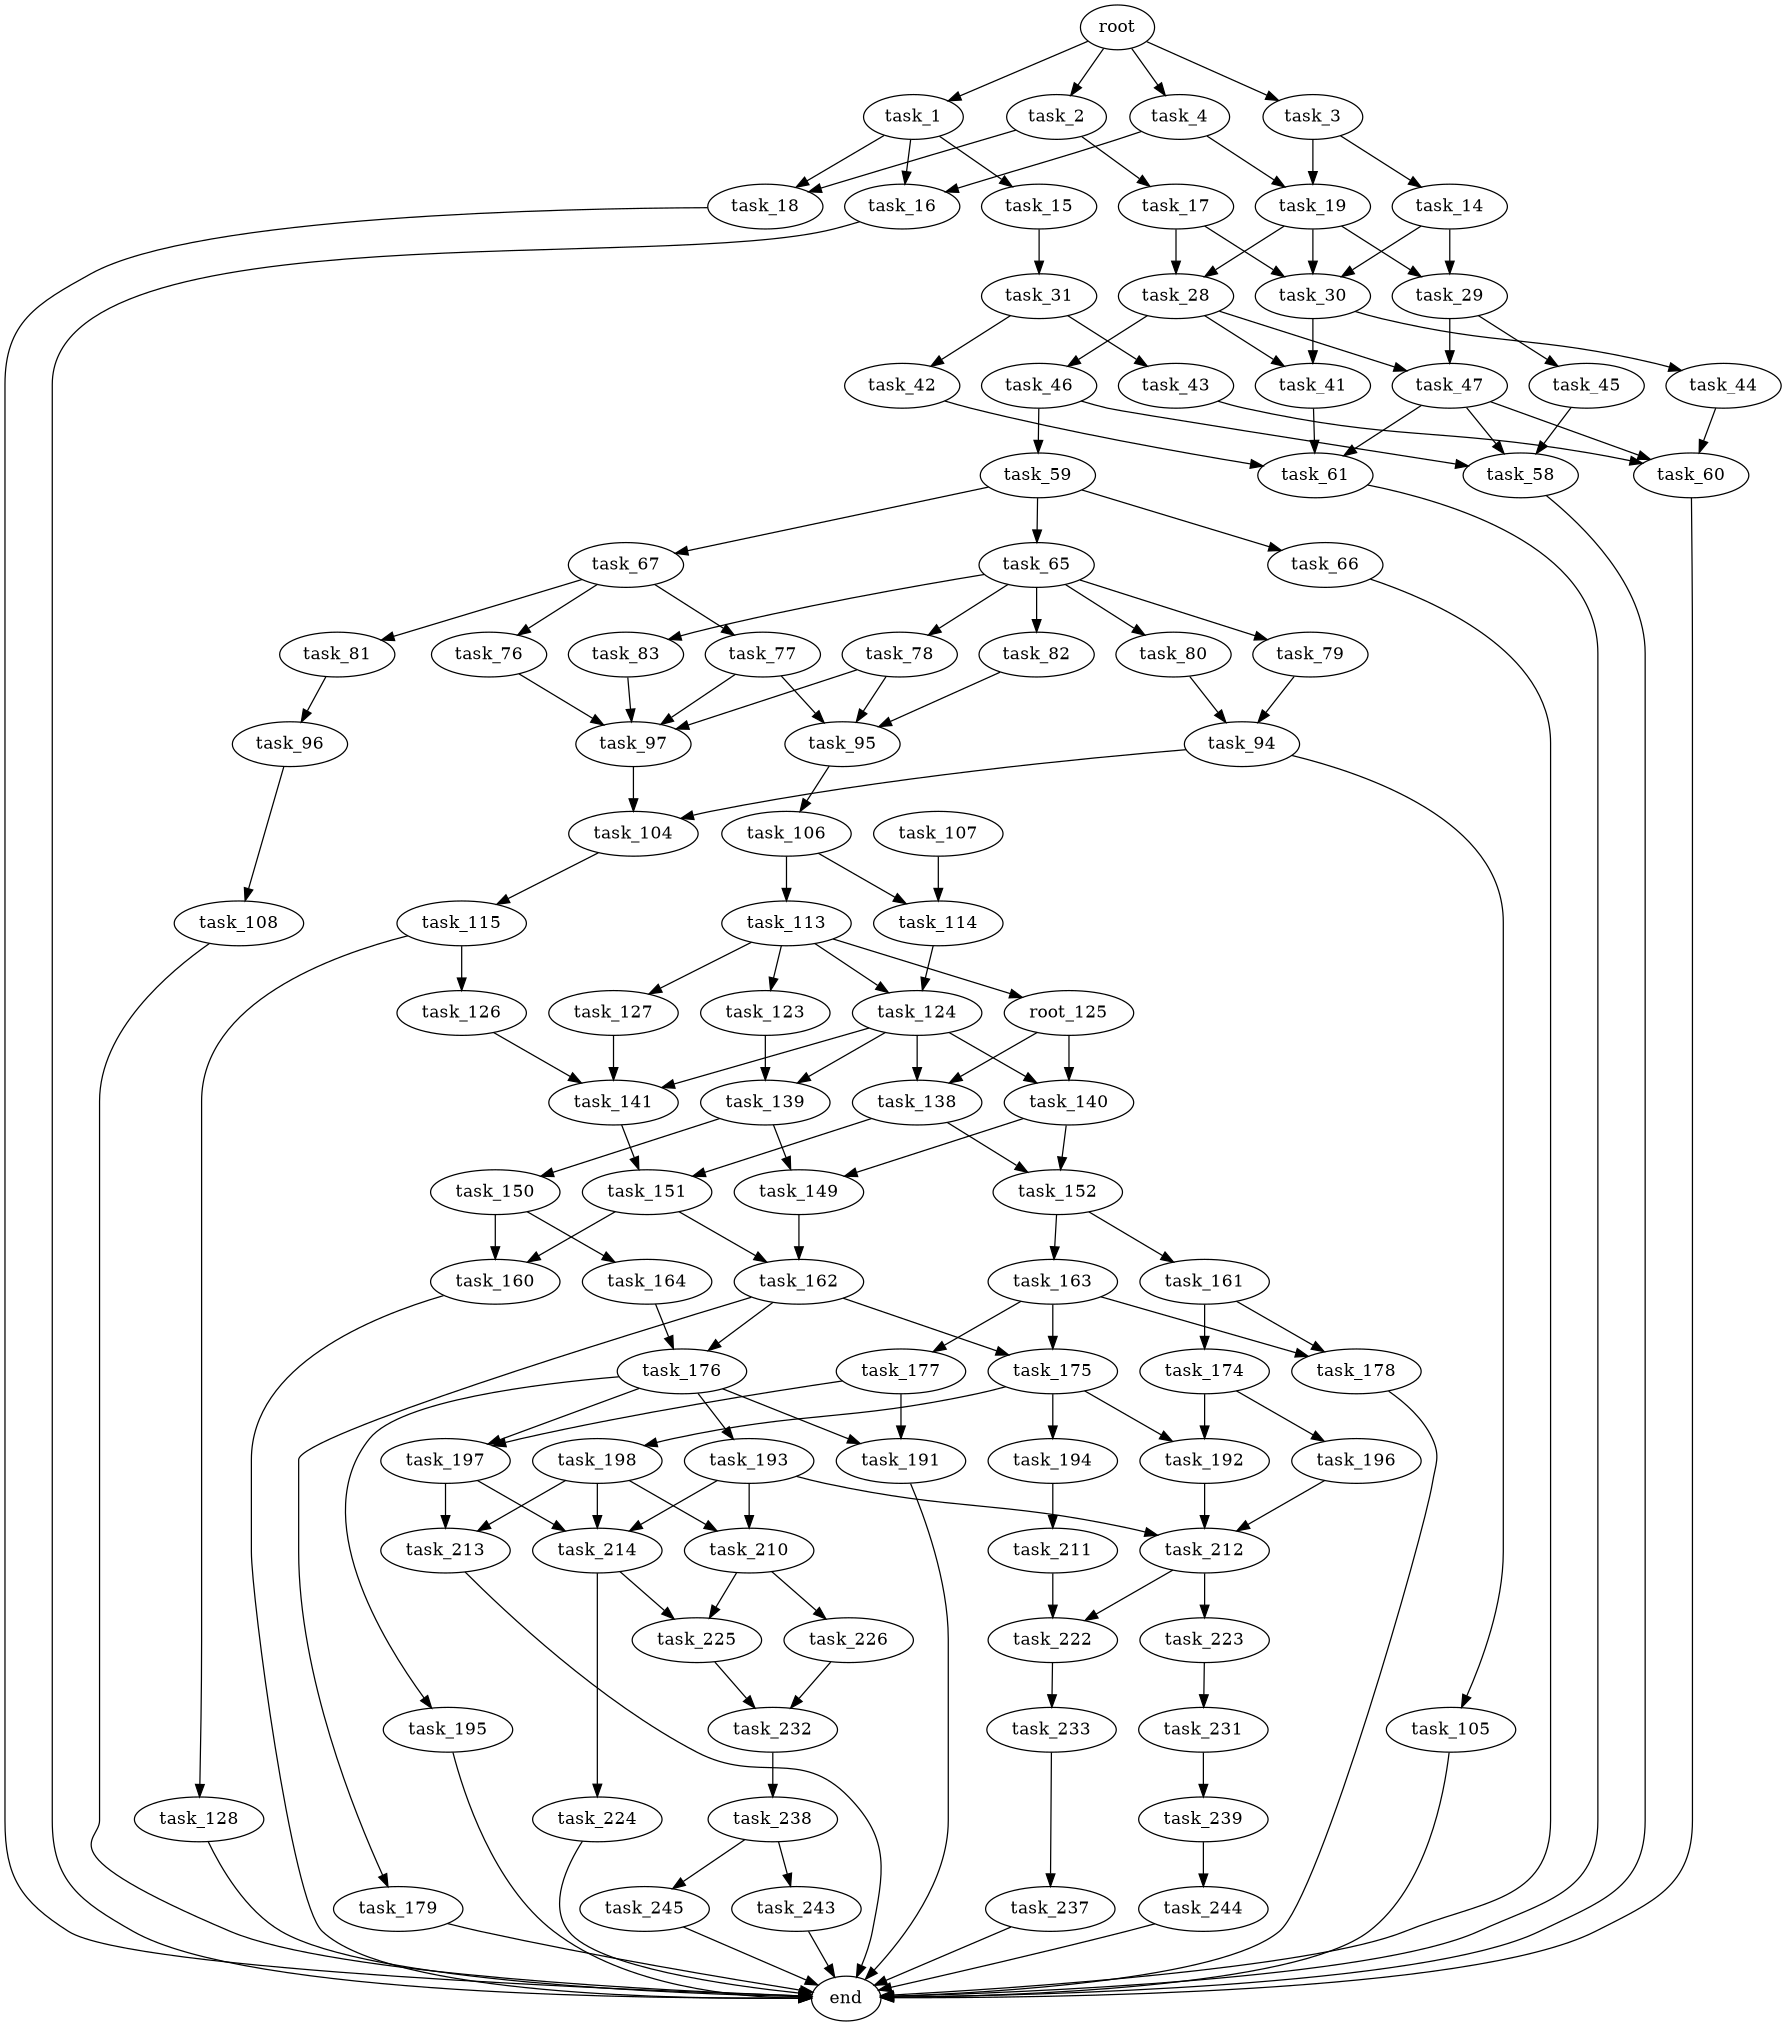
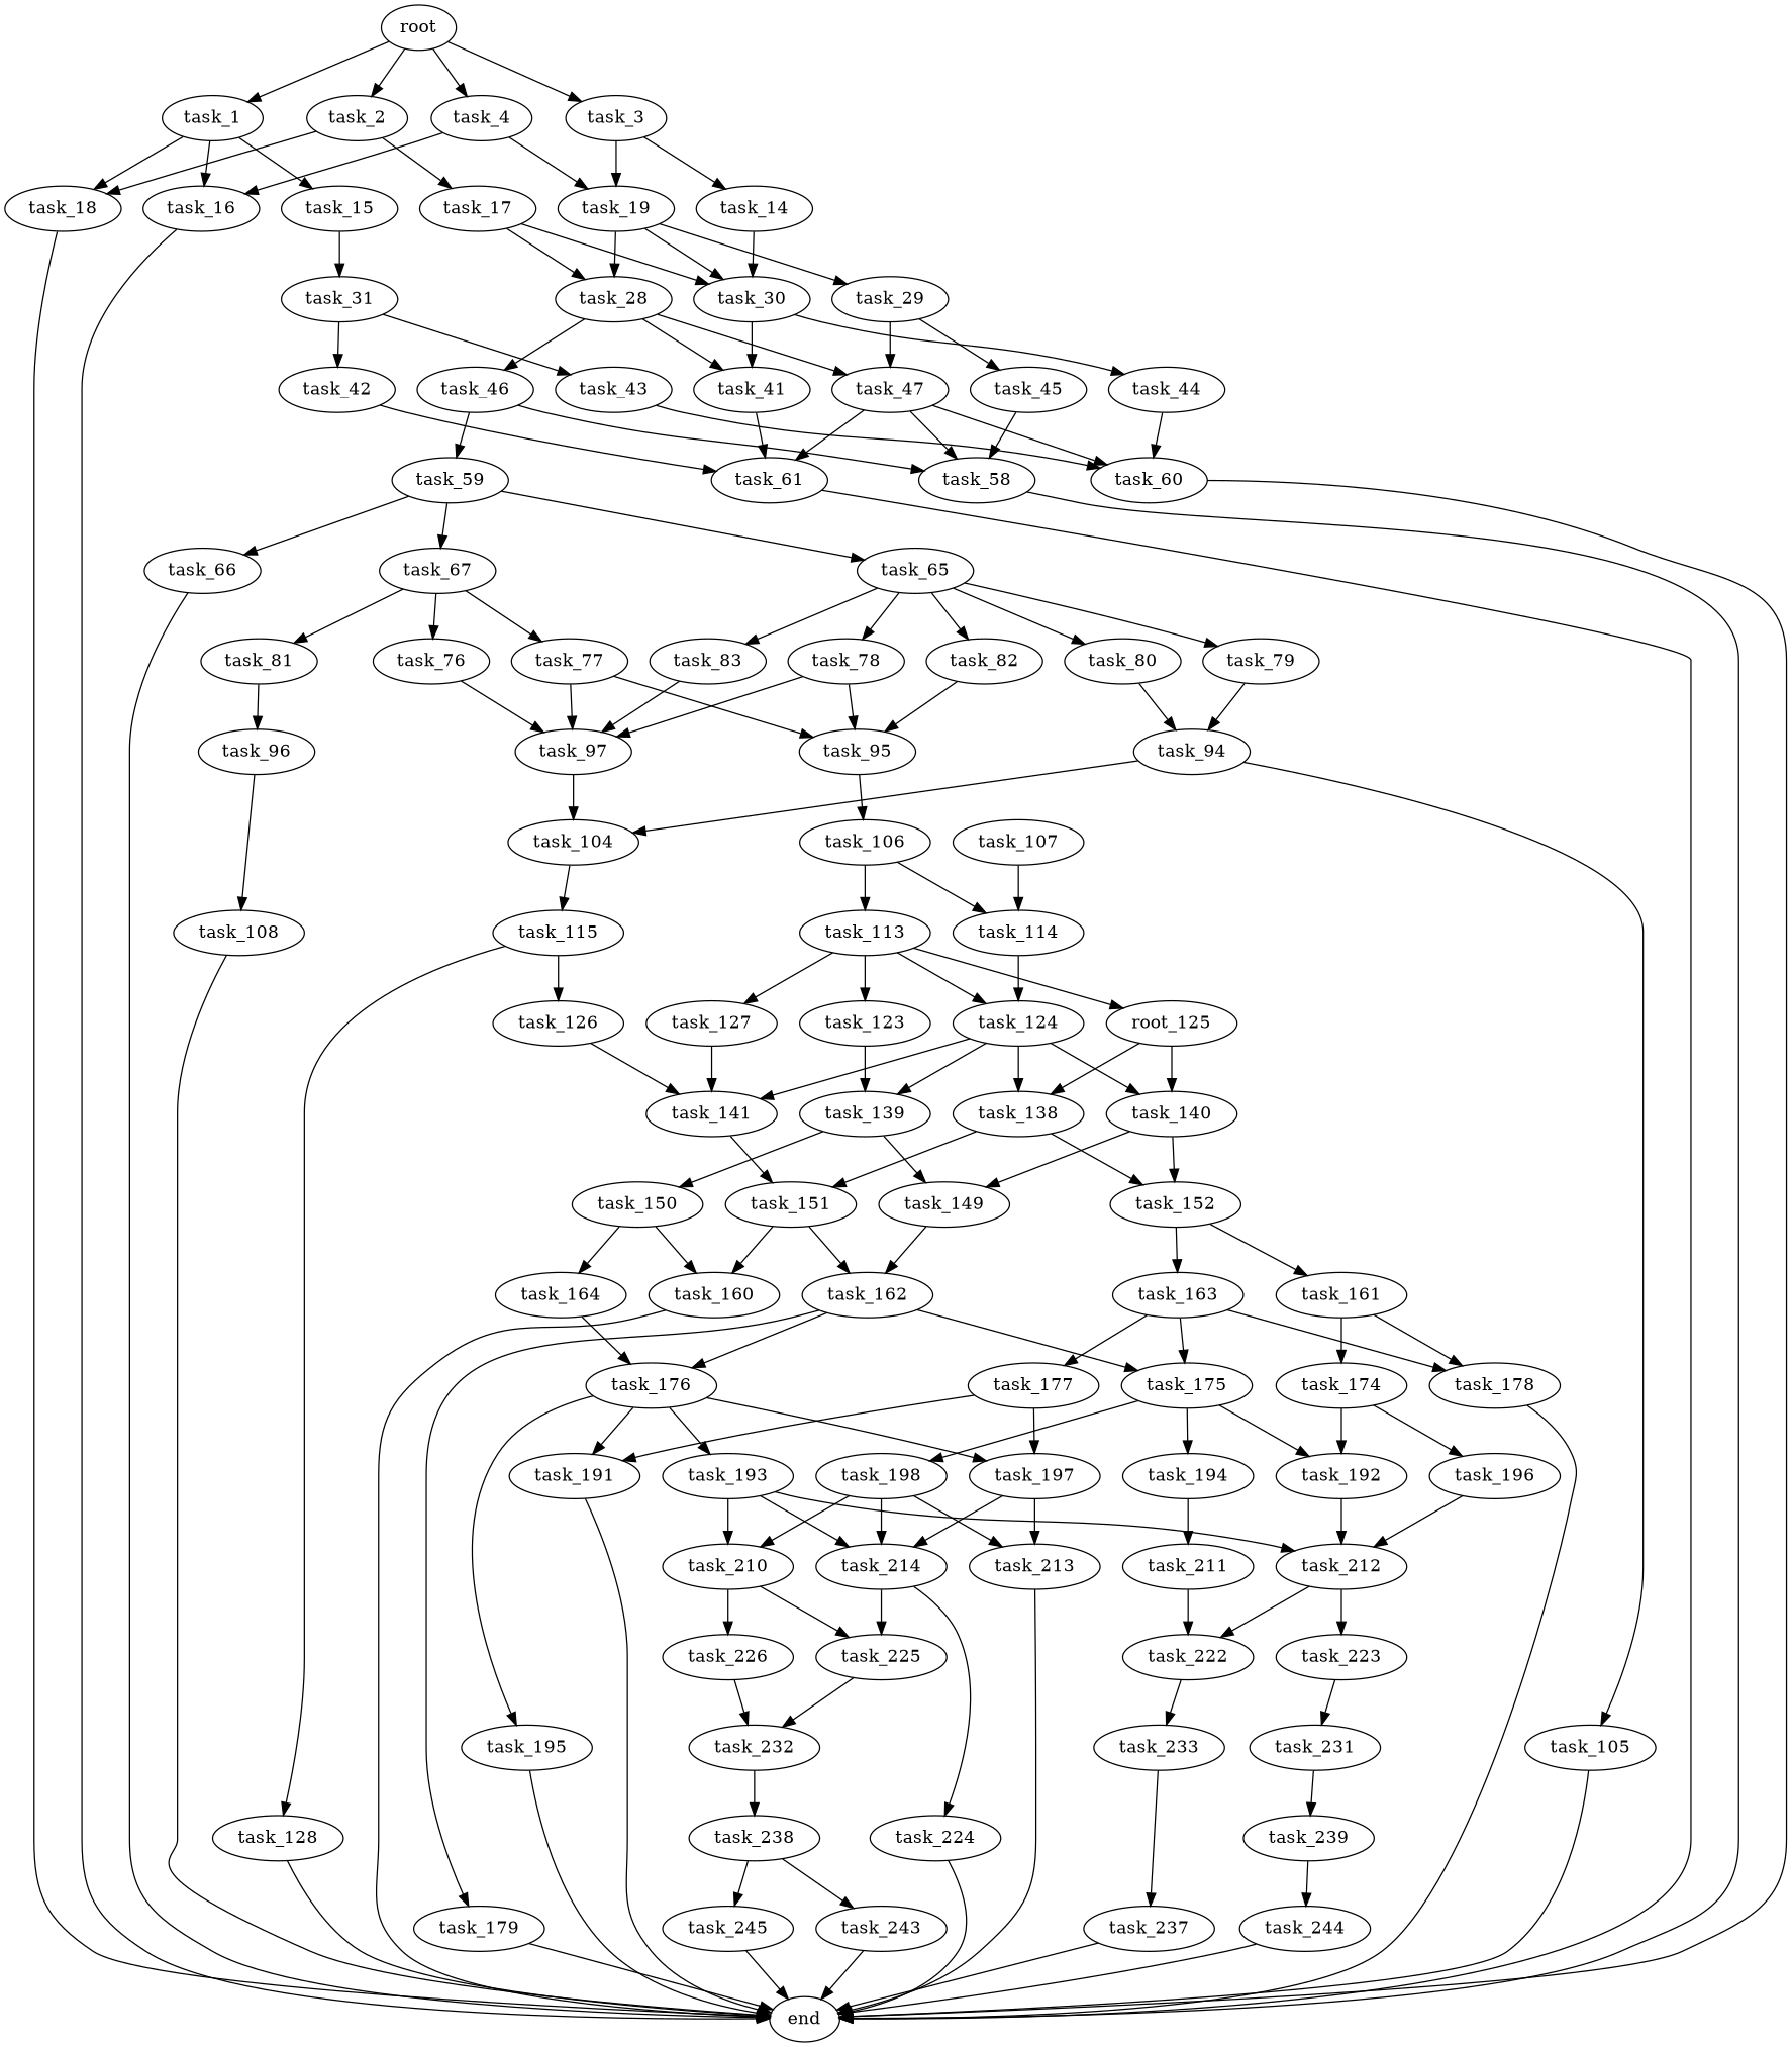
  digraph {
    root
    task_1
    task_2
    task_3
    task_4
    task_15
    task_16
    task_18
    task_17
    task_14
    task_19
    task_31
    end
    task_30
    task_28
    task_29
    task_42
    task_43
    task_41
    task_44
    task_47
    task_46
    task_45
    task_61
    task_58
    task_60
    task_59
    task_65
    task_66
    task_67
    task_78
    task_79
    task_80
    task_82
    task_83
    task_76
    task_77
    task_81
    task_97
    task_95
    task_94
    task_96
    task_104
    task_106
    task_105
    task_108
    task_115
    task_107
    task_114
    task_113
    task_126
    task_128
    task_123
    task_124
    n55 [label=root_125]
    task_127
    task_141
    task_139
    task_138
    task_140
    task_149
    task_150
    task_151
    task_152
    task_162
    task_160
    task_164
    task_161
    task_163
    task_175
    task_176
    task_179
    task_174
    task_178
    task_177
    task_192
    task_194
    task_198
    task_191
    task_193
    task_195
    task_197
    task_196
    task_212
    task_211
    task_210
    task_214
    task_213
    task_222
    task_223
    task_225
    task_226
    task_224
    task_233
    task_231
    task_232
    task_238
    task_237
    task_239
    task_244
    task_243
    task_245
    root -> task_1
    root -> task_2
    root -> task_3
    root -> task_4
    task_1 -> task_15
    task_1 -> task_16
    task_1 -> task_18
    task_2 -> task_18
    task_2 -> task_17
    task_3 -> task_14
    task_3 -> task_19
    task_4 -> task_16
    task_4 -> task_19
    task_15 -> task_31
    task_16 -> end
    task_18 -> end
    task_17 -> task_30
    task_17 -> task_28
    task_14 -> task_30
-   task_14 -> task_29
    task_19 -> task_30
    task_19 -> task_28
    task_19 -> task_29
    task_31 -> task_42
    task_31 -> task_43
    task_30 -> task_41
    task_30 -> task_44
    task_28 -> task_41
    task_28 -> task_47
    task_28 -> task_46
    task_29 -> task_47
    task_29 -> task_45
    task_42 -> task_61
    task_43 -> task_60
    task_41 -> task_61
    task_44 -> task_60
    task_47 -> task_61
    task_47 -> task_58
    task_47 -> task_60
    task_46 -> task_58
    task_46 -> task_59
    task_45 -> task_58
    task_61 -> end
    task_58 -> end
    task_60 -> end
    task_59 -> task_65
    task_59 -> task_66
    task_59 -> task_67
    task_65 -> task_78
    task_65 -> task_79
    task_65 -> task_80
    task_65 -> task_82
    task_65 -> task_83
    task_66 -> end
    task_67 -> task_76
    task_67 -> task_77
    task_67 -> task_81
    task_78 -> task_97
    task_78 -> task_95
    task_79 -> task_94
    task_80 -> task_94
    task_82 -> task_95
    task_83 -> task_97
    task_76 -> task_97
    task_77 -> task_97
    task_77 -> task_95
    task_81 -> task_96
    task_97 -> task_104
    task_95 -> task_106
    task_94 -> task_104
    task_94 -> task_105
    task_96 -> task_108
    task_104 -> task_115
    task_106 -> task_114
    task_106 -> task_113
    task_105 -> end
    task_108 -> end
    task_115 -> task_126
    task_115 -> task_128
    task_107 -> task_114
    task_114 -> task_124
    task_113 -> task_123
    task_113 -> task_124
    task_113 -> n55
    task_113 -> task_127
    task_126 -> task_141
    task_128 -> end
    task_123 -> task_139
    task_124 -> task_141
    task_124 -> task_139
    task_124 -> task_138
    task_124 -> task_140
    n55 -> task_138
    n55 -> task_140
    task_127 -> task_141
    task_141 -> task_151
    task_139 -> task_149
    task_139 -> task_150
    task_138 -> task_151
    task_138 -> task_152
    task_140 -> task_149
    task_140 -> task_152
    task_149 -> task_162
    task_150 -> task_160
    task_150 -> task_164
    task_151 -> task_162
    task_151 -> task_160
    task_152 -> task_161
    task_152 -> task_163
    task_162 -> task_175
    task_162 -> task_176
    task_162 -> task_179
    task_160 -> end
    task_164 -> task_176
    task_161 -> task_174
    task_161 -> task_178
    task_163 -> task_175
    task_163 -> task_178
    task_163 -> task_177
    task_175 -> task_192
    task_175 -> task_194
    task_175 -> task_198
    task_176 -> task_191
    task_176 -> task_193
    task_176 -> task_195
    task_176 -> task_197
    task_179 -> end
    task_174 -> task_192
    task_174 -> task_196
    task_178 -> end
    task_177 -> task_191
    task_177 -> task_197
    task_192 -> task_212
    task_194 -> task_211
    task_198 -> task_210
    task_198 -> task_214
    task_198 -> task_213
    task_191 -> end
    task_193 -> task_212
    task_193 -> task_210
    task_193 -> task_214
    task_195 -> end
    task_197 -> task_214
    task_197 -> task_213
    task_196 -> task_212
    task_212 -> task_222
    task_212 -> task_223
    task_211 -> task_222
    task_210 -> task_225
    task_210 -> task_226
    task_214 -> task_225
    task_214 -> task_224
    task_213 -> end
    task_222 -> task_233
    task_223 -> task_231
    task_225 -> task_232
    task_226 -> task_232
    task_224 -> end
    task_233 -> task_237
    task_231 -> task_239
    task_232 -> task_238
    task_238 -> task_243
    task_238 -> task_245
    task_237 -> end
    task_239 -> task_244
    task_244 -> end
    task_243 -> end
    task_245 -> end
  }
